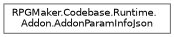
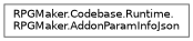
  digraph {
    rankdir=LR
-   n1 [color=grey40 fillcolor=white fontname=Helvetica fontsize=10 height=0.2 label="RPGMaker.Codebase.Runtime.\lAddon.AddonParamInfoJson" shape=box style=filled width=0.4]
+   n1 [color=grey40 fillcolor=white fontname=Helvetica fontsize=10 height=0.2 label="RPGMaker.Codebase.Runtime.\lRPGMaker.AddonParamInfoJson" shape=box style=filled width=0.4]
  }
